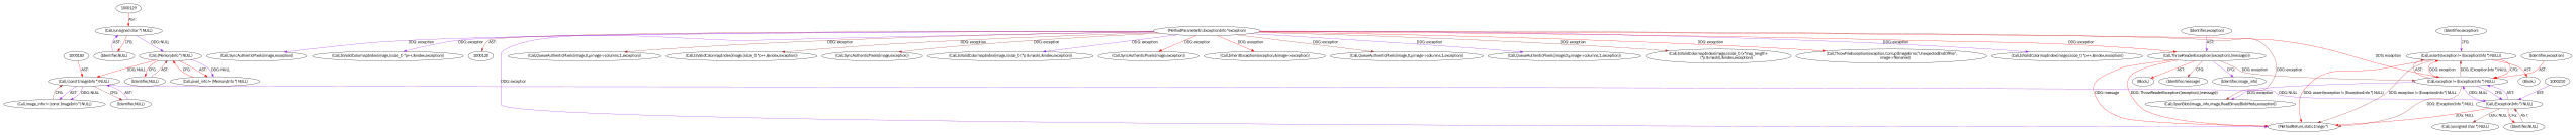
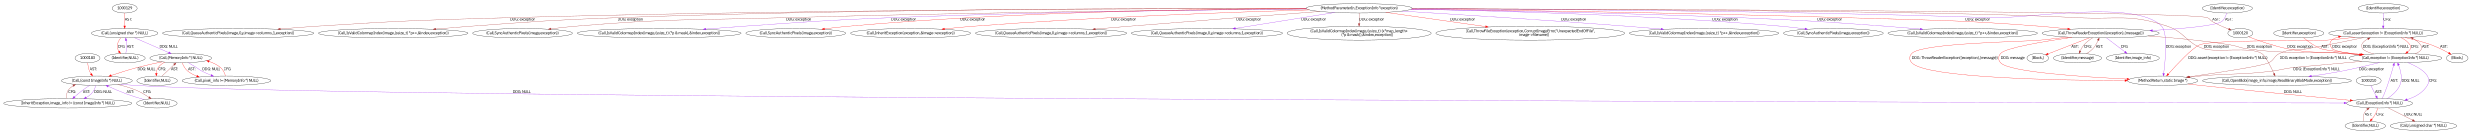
  digraph {
    fontname="IBM Plex Sans"
    node [fontname="IBM Plex Sans"]
    edge [color=red fontname="IBM Plex Sans"]
    n1 [label="(Call,assert(exception != (ExceptionInfo *) NULL))"]
    n2 [label="(Call,exception != (ExceptionInfo *) NULL)"]
    n3 [label="(MethodReturn,static Image *)"]
    n4 [label="(Block,)"]
    n5 [label="(Call,(ExceptionInfo *) NULL)"]
    n6 [label="(Call,OpenBlob(image_info,image,ReadBinaryBlobMode,exception))"]
    n7 [label="(Identifier,NULL)"]
    n8 [label="(Call,(unsigned char *) NULL)"]
    n9 [label="(Call,ThrowReaderException((exception),(message)))"]
    n10 [label="(Block,)"]
    n11 [label="(Identifier,message)"]
    n12 [label="(Identifier,image_info)"]
    n13 [label="(MethodParameterIn,ExceptionInfo *exception)"]
    n14 [label="(Call,QueueAuthenticPixels(image,0,y,image->columns,1,exception))"]
    n15 [label="(Call,IsValidColormapIndex(image,(ssize_t) *p++,&index,exception))"]
    n16 [label="(Call,SyncAuthenticPixels(image,exception))"]
    n17 [label="(Call,IsValidColormapIndex(image,(ssize_t) (*p & mask),&index,exception))"]
    n18 [label="(Call,SyncAuthenticPixels(image,exception))"]
    n19 [label="(Call,InheritException(exception,&image->exception))"]
    n20 [label="(Call,QueueAuthenticPixels(image,0,y,image->columns,1,exception))"]
    n21 [label="(Call,QueueAuthenticPixels(image,0,y,image->columns,1,exception))"]
    n22 [label="(Call,IsValidColormapIndex(image,(ssize_t) (x*map_length+\n                     (*p & mask)),&index,exception))"]
    n23 [label="(Call,ThrowFileException(exception,CorruptImageError,\"UnexpectedEndOfFile\",\n          image->filename))"]
    n24 [label="(Call,IsValidColormapIndex(image,(ssize_t) *p++,&index,exception))"]
    n25 [label="(Call,SyncAuthenticPixels(image,exception))"]
    n26 [label="(Call,IsValidColormapIndex(image,(ssize_t) *p++,&index,exception))"]
    1000120
    n28 [label="(Call,(const ImageInfo *) NULL)"]
-   n29 [label="(Call,image_info != (const ImageInfo *) NULL)"]
+   n29 [label="(InheritException,image_info != (const ImageInfo *) NULL)"]
    n30 [label="(Identifier,NULL)"]
    n31 [label="(Call,(MemoryInfo *) NULL)"]
    n32 [label="(Identifier,NULL)"]
    n33 [label="(Call,pixel_info != (MemoryInfo *) NULL)"]
    n34 [label="(Call,(unsigned char *) NULL)"]
    n35 [label="(Identifier,NULL)"]
    n36 [label="(Identifier,exception)"]
    n37 [label="(Identifier,exception)"]
    n38 [label="(Identifier,exception)"]
    1000210
    1000183
    1000129
    n1 -> n2 [label="CFG: "]
    n1 -> n3 [label="DDG: assert(exception != (ExceptionInfo *) NULL)"]
    n1 -> n3 [color=brown label="DDG: exception != (ExceptionInfo *) NULL"]
    n1 -> n4 [label="AST: "]
    n2 -> n1 [color=brown label="AST: "]
    n2 -> n1 [label="DDG: exception"]
    n2 -> n1 [color=brown label="DDG: (ExceptionInfo *) NULL"]
    n2 -> n3 [color=brown label="DDG: (ExceptionInfo *) NULL"]
    n2 -> n5 [color=purple label="CFG: "]
    n2 -> n6 [color=purple label="DDG: exception"]
    n5 -> n2 [color=purple label="AST: "]
    n5 -> n2 [color=purple label="DDG: NULL"]
-   n5 -> n3 [label="DDG: NULL"]
+   n3 -> n5 [label="DDG: NULL"]
    n5 -> n7 [label="CFG: "]
    n5 -> n8 [color=brown label="DDG: NULL"]
    n7 -> n5 [color=brown label="AST: "]
    n9 -> n2 [color=brown label="DDG: exception"]
    n9 -> n3 [label="DDG: message"]
    n9 -> n3 [label="DDG: ThrowReaderException((exception),(message))"]
    n9 -> n10 [label="AST: "]
    n9 -> n11 [color=brown label="CFG: "]
    n9 -> n12 [color=purple label="CFG: "]
-   n13 -> n2 [label="DDG: exception"]
+   n11 -> n9 [color=brown label="AST: "]
+   1000120 -> n2 [label="DDG: exception"]
    n13 -> n3 [color=purple label="DDG: exception"]
    n13 -> n6 [color=brown label="DDG: exception"]
    n13 -> n9 [label="DDG: exception"]
    n13 -> n14 [color=brown label="DDG: exception"]
    n13 -> n15 [color=brown label="DDG: exception"]
    n13 -> n16 [color=brown label="DDG: exception"]
    n13 -> n17 [color=purple label="DDG: exception"]
    n13 -> n18 [label="DDG: exception"]
    n13 -> n19 [label="DDG: exception"]
    n13 -> n20 [color=brown label="DDG: exception"]
    n13 -> n21 [color=purple label="DDG: exception"]
    n13 -> n22 [color=brown label="DDG: exception"]
    n13 -> n23 [label="DDG: exception"]
    n13 -> n24 [color=purple label="DDG: exception"]
    n13 -> n25 [color=purple label="DDG: exception"]
    n13 -> n26 [color=purple label="DDG: exception"]
    n13 -> 1000120 [color=brown label="AST: "]
    n28 -> n5 [color=purple label="DDG: NULL"]
    n28 -> n29 [color=purple label="AST: "]
    n28 -> n29 [color=purple label="DDG: NULL"]
    n28 -> n30 [color=brown label="CFG: "]
    n29 -> n28 [color=brown label="CFG: "]
    n30 -> n28 [color=purple label="AST: "]
    n31 -> n28 [label="DDG: NULL"]
    n31 -> n32 [label="CFG: "]
    n31 -> n33 [label="AST: "]
    n31 -> n33 [color=purple label="DDG: NULL"]
    n32 -> n31 [color=brown label="AST: "]
    n33 -> n31 [label="CFG: "]
    n34 -> n31 [color=purple label="DDG: NULL"]
    n34 -> n35 [label="CFG: "]
    n35 -> n34 [color=purple label="AST: "]
    n36 -> n1 [color=purple label="CFG: "]
    n37 -> n9 [color=purple label="AST: "]
    n38 -> n2 [label="AST: "]
    1000210 -> n5 [color=purple label="AST: "]
    1000183 -> n28 [label="AST: "]
    1000129 -> n34 [label="AST: "]
  }
